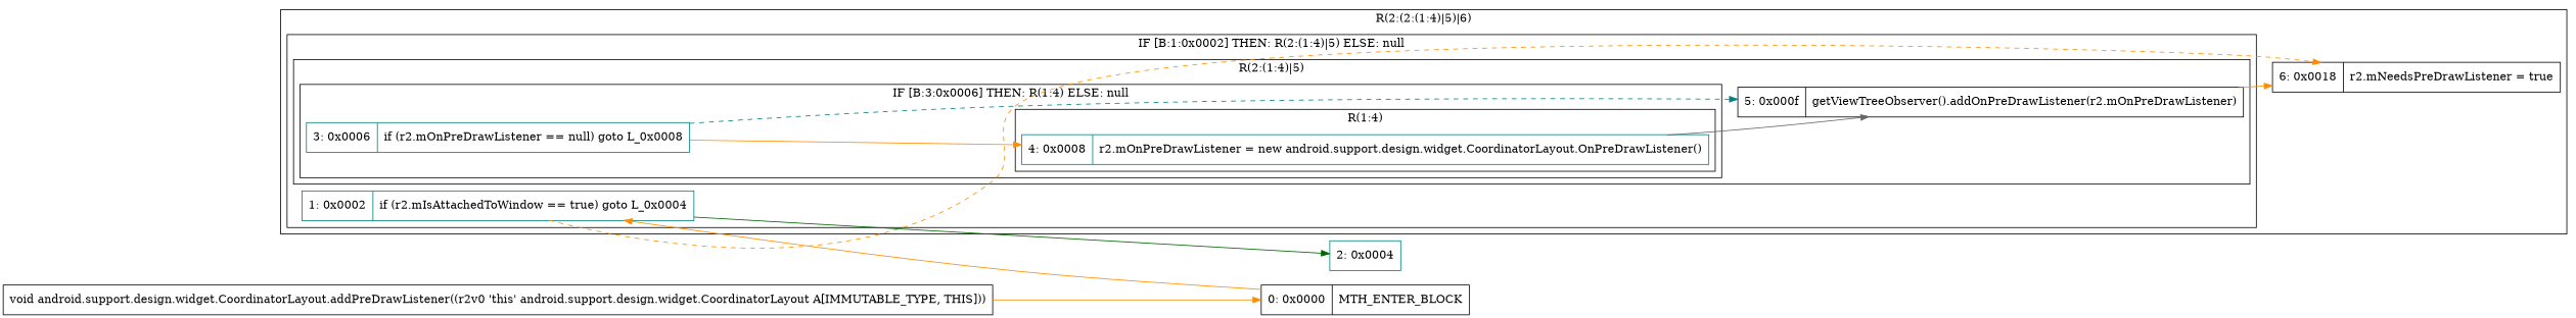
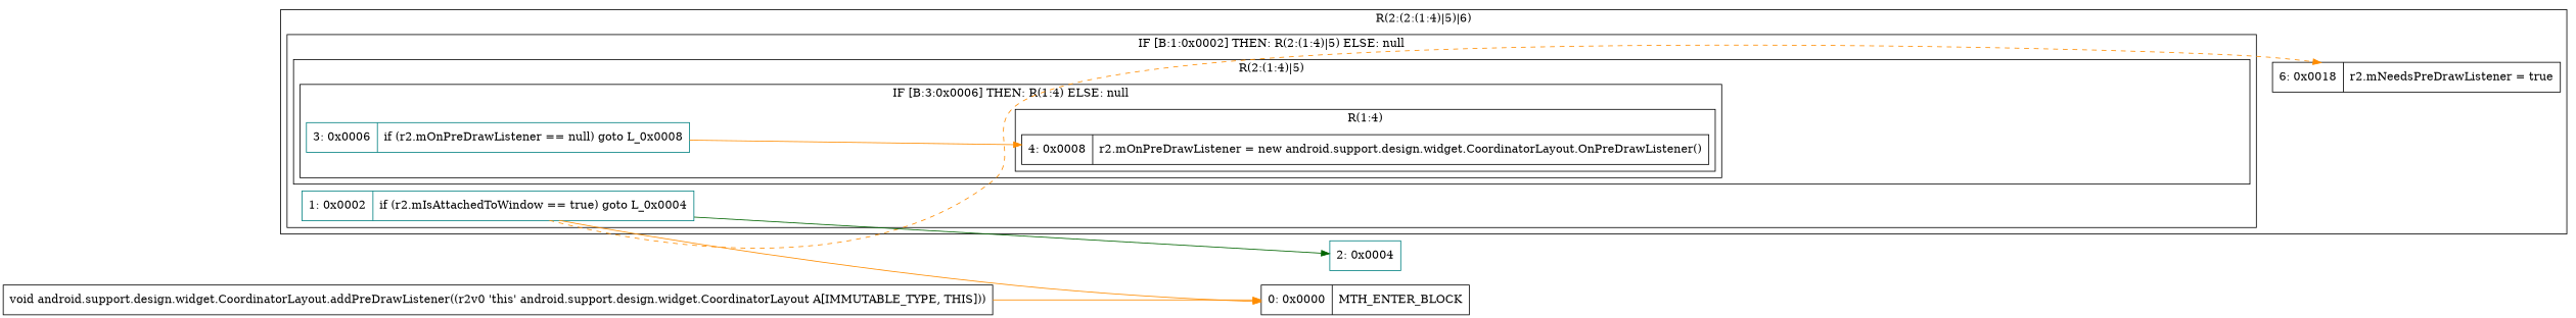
  digraph {
    rankdir=LR
    node [color=teal shape=record]
    edge [color=darkorange]
-   n1 [label="{4\:\ 0x0008|r2.mOnPreDrawListener = new android.support.design.widget.CoordinatorLayout.OnPreDrawListener()\l}"]
+   n1 [color=black label="{4\:\ 0x0008|r2.mOnPreDrawListener = new android.support.design.widget.CoordinatorLayout.OnPreDrawListener()\l}"]
    n2 [label="{3\:\ 0x0006|if (r2.mOnPreDrawListener == null) goto L_0x0008\l}"]
-   n3 [color=black label="{5\:\ 0x000f|getViewTreeObserver().addOnPreDrawListener(r2.mOnPreDrawListener)\l}"]
    n4 [label="{1\:\ 0x0002|if (r2.mIsAttachedToWindow == true) goto L_0x0004\l}"]
    n5 [color=black label="{6\:\ 0x0018|r2.mNeedsPreDrawListener = true\l}"]
    n6 [label="{2\:\ 0x0004}"]
    n7 [color=black label="{0\:\ 0x0000|MTH_ENTER_BLOCK\l}"]
    n8 [color=black label="{void android.support.design.widget.CoordinatorLayout.addPreDrawListener((r2v0 'this' android.support.design.widget.CoordinatorLayout A[IMMUTABLE_TYPE, THIS])) }"]
    subgraph cluster_1 {
      label="R(2:(2:(1:4)|5)|6)"
      n5
      subgraph cluster_2 {
        label="IF [B:1:0x0002] THEN: R(2:(1:4)|5) ELSE: null"
        n4
        subgraph cluster_3 {
          label="R(2:(1:4)|5)"
-         n3
          subgraph cluster_4 {
            label="IF [B:3:0x0006] THEN: R(1:4) ELSE: null"
            n2
            subgraph cluster_5 {
              label="R(1:4)"
              n1
            }
          }
        }
      }
    }
-   n1 -> n3 [color=gray40]
    n2 -> n1
-   n2 -> n3 [color=teal style=dashed]
-   n3 -> n5
    n4 -> n5 [style=dashed]
    n4 -> n6 [color=darkgreen]
-   n7 -> n4
+   n4 -> n7
    n8 -> n7
  }
